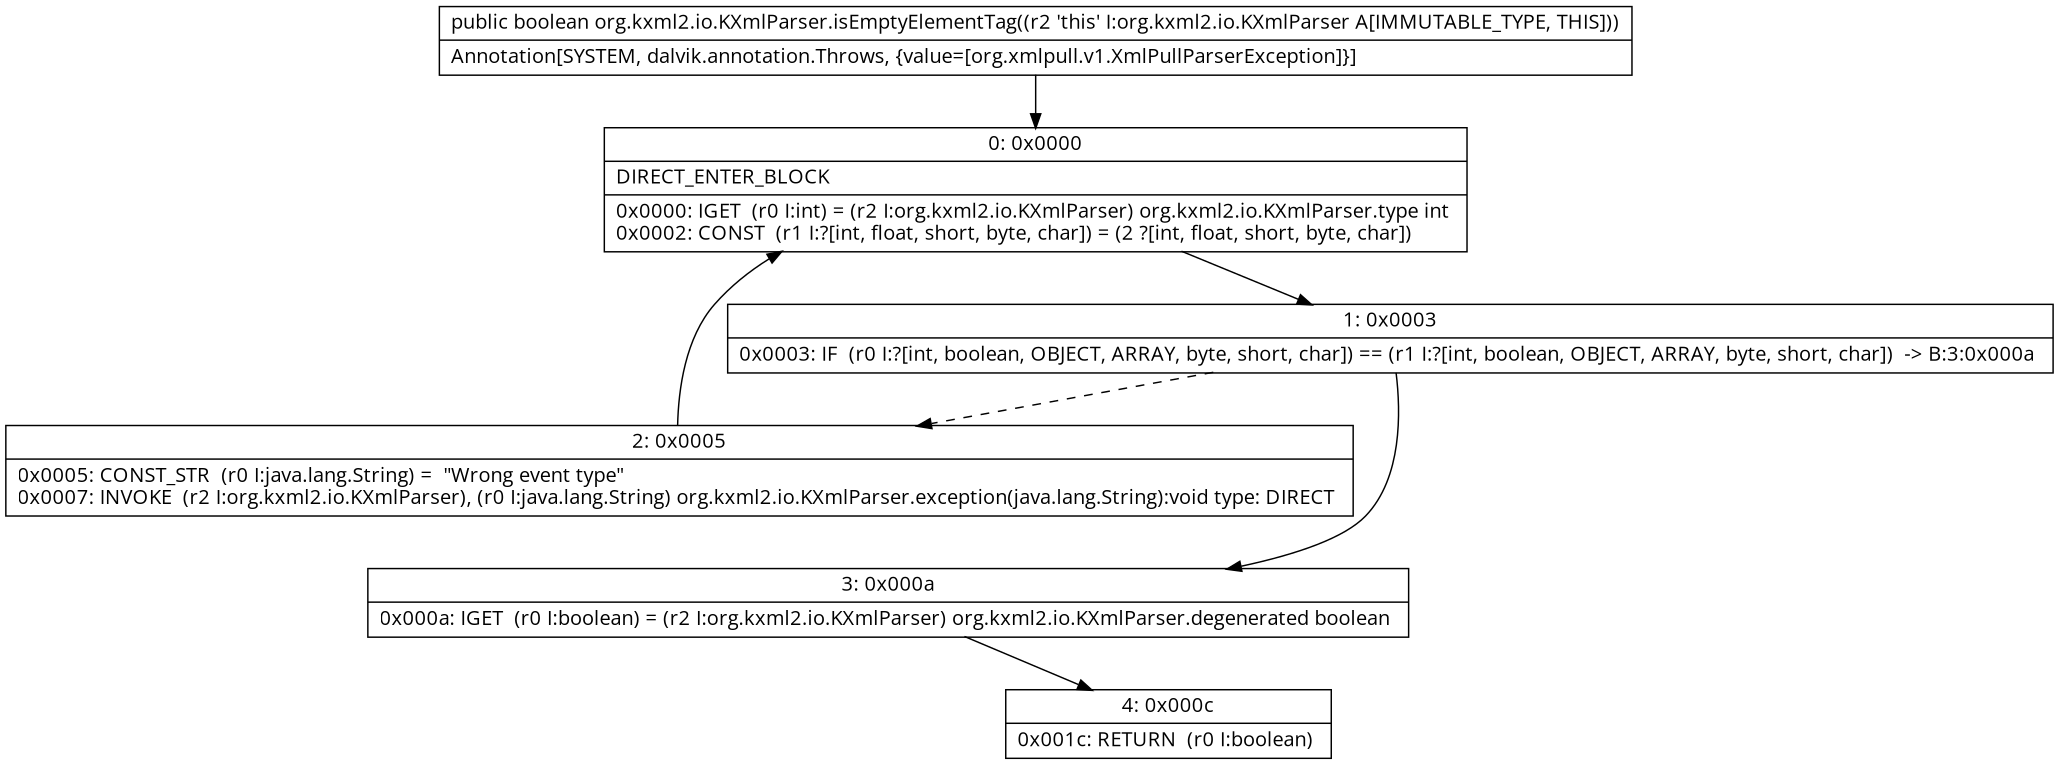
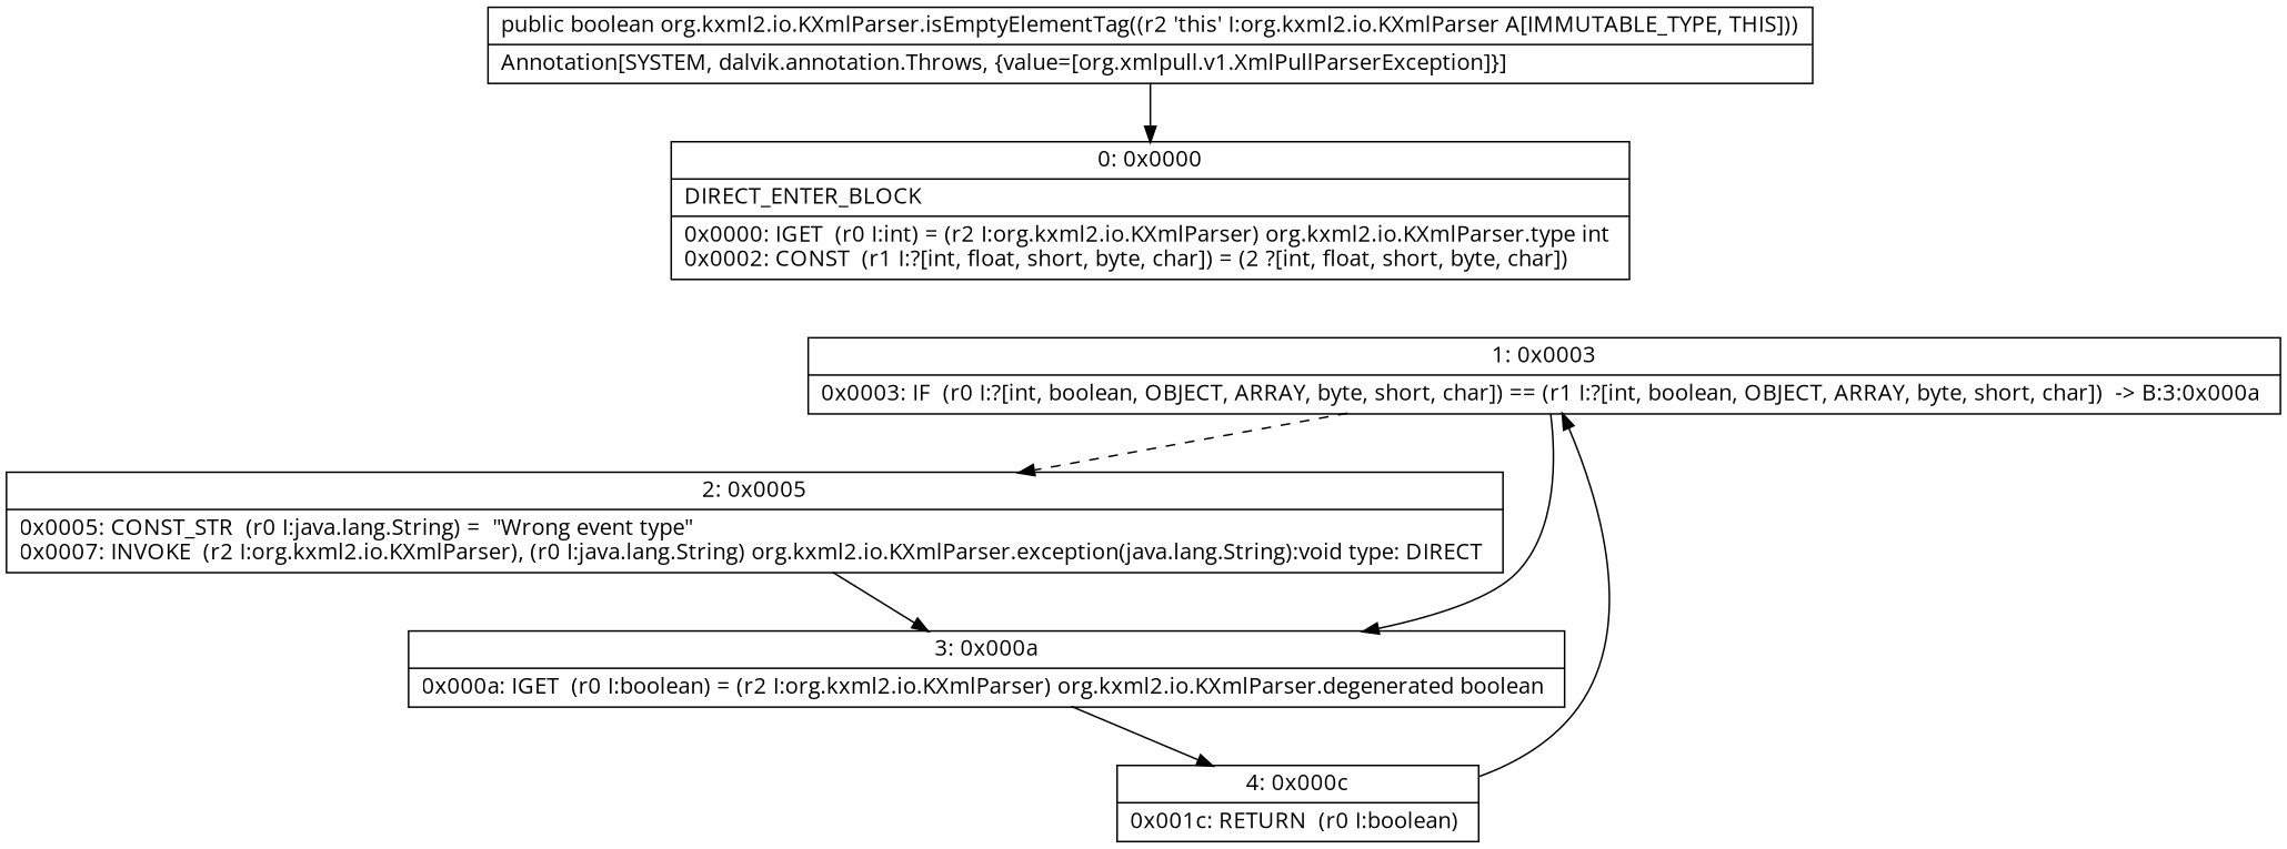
  digraph {
    fontname="Open Sans"
    node [fontname="Open Sans" shape=record]
    edge [fontname="Open Sans"]
    n1 [label="{0\:\ 0x0000|DIRECT_ENTER_BLOCK\l|0x0000: IGET  (r0 I:int) = (r2 I:org.kxml2.io.KXmlParser) org.kxml2.io.KXmlParser.type int \l0x0002: CONST  (r1 I:?[int, float, short, byte, char]) = (2 ?[int, float, short, byte, char]) \l}"]
    n2 [label="{1\:\ 0x0003|0x0003: IF  (r0 I:?[int, boolean, OBJECT, ARRAY, byte, short, char]) == (r1 I:?[int, boolean, OBJECT, ARRAY, byte, short, char])  \-\> B:3:0x000a \l}"]
    n3 [label="{2\:\ 0x0005|0x0005: CONST_STR  (r0 I:java.lang.String) =  \"Wrong event type\" \l0x0007: INVOKE  (r2 I:org.kxml2.io.KXmlParser), (r0 I:java.lang.String) org.kxml2.io.KXmlParser.exception(java.lang.String):void type: DIRECT \l}"]
    n4 [label="{3\:\ 0x000a|0x000a: IGET  (r0 I:boolean) = (r2 I:org.kxml2.io.KXmlParser) org.kxml2.io.KXmlParser.degenerated boolean \l}"]
    n5 [label="{4\:\ 0x000c|0x001c: RETURN  (r0 I:boolean) \l}"]
    n6 [label="{public boolean org.kxml2.io.KXmlParser.isEmptyElementTag((r2 'this' I:org.kxml2.io.KXmlParser A[IMMUTABLE_TYPE, THIS]))  | Annotation[SYSTEM, dalvik.annotation.Throws, \{value=[org.xmlpull.v1.XmlPullParserException]\}]\l}"]
-   n1 -> n2
+   n5 -> n2
    n2 -> n3 [style=dashed]
    n2 -> n4
-   n3 -> n1
+   n3 -> n4
    n4 -> n5
    n6 -> n1
  }
